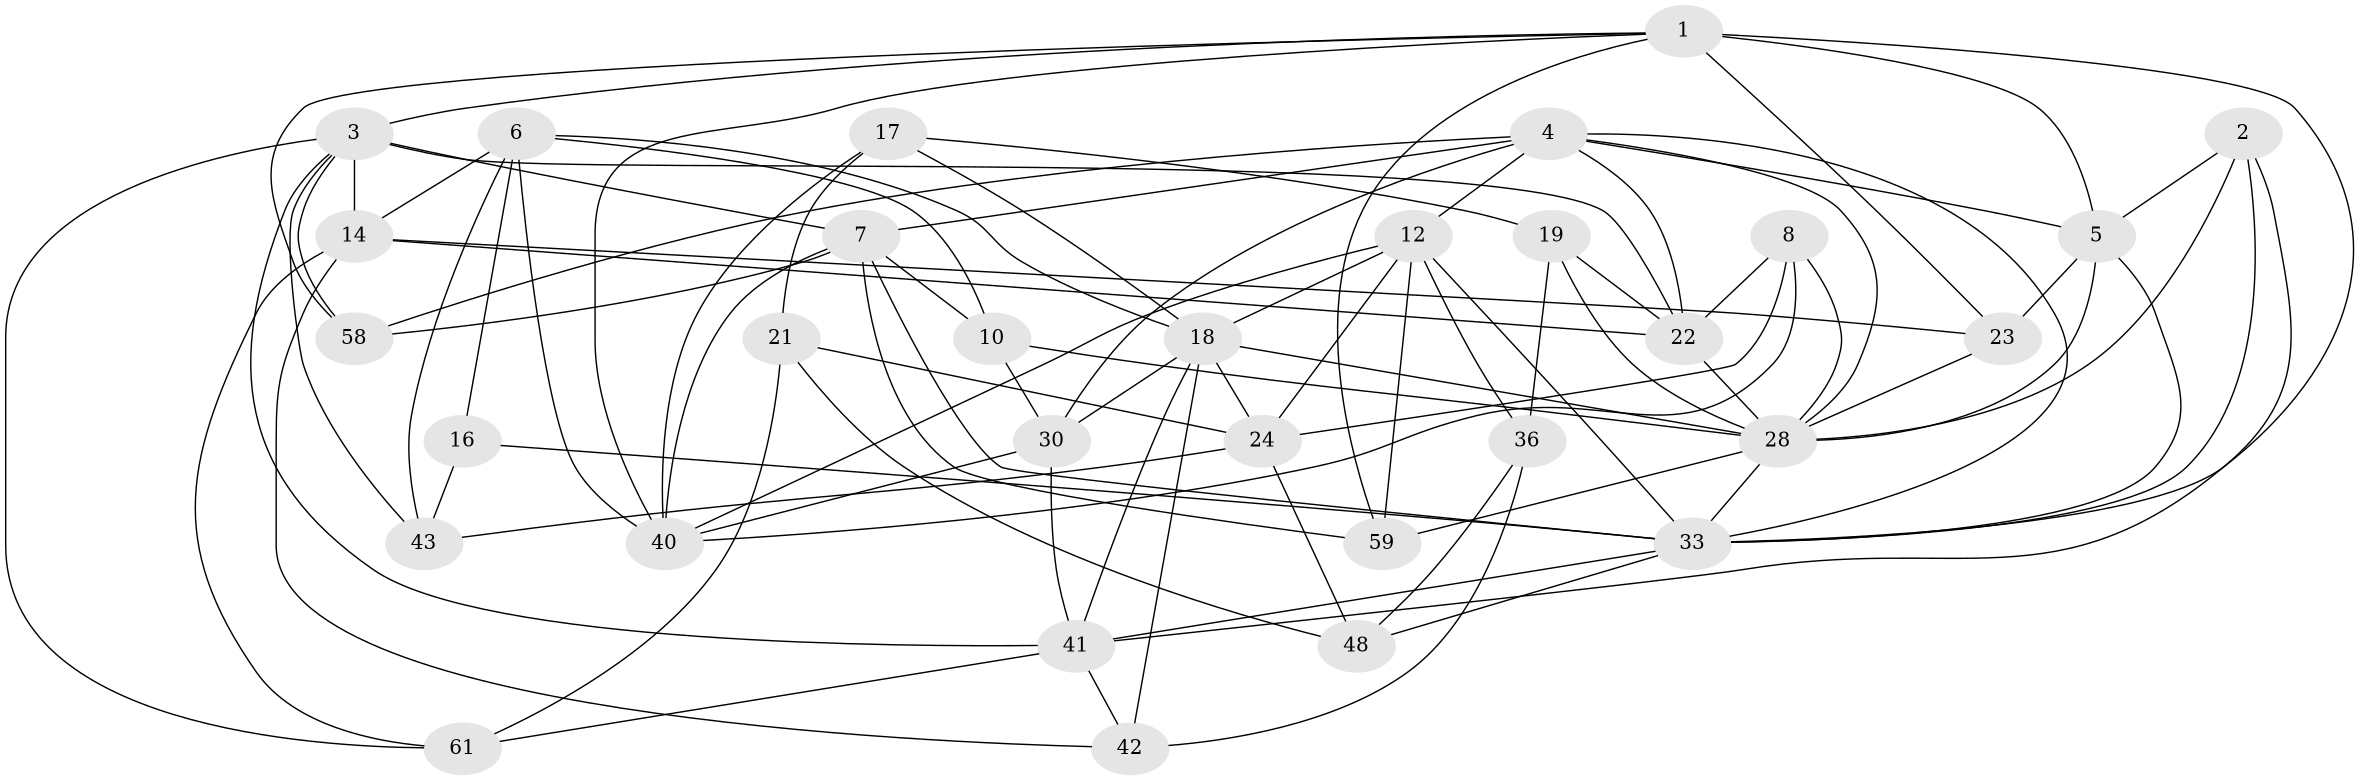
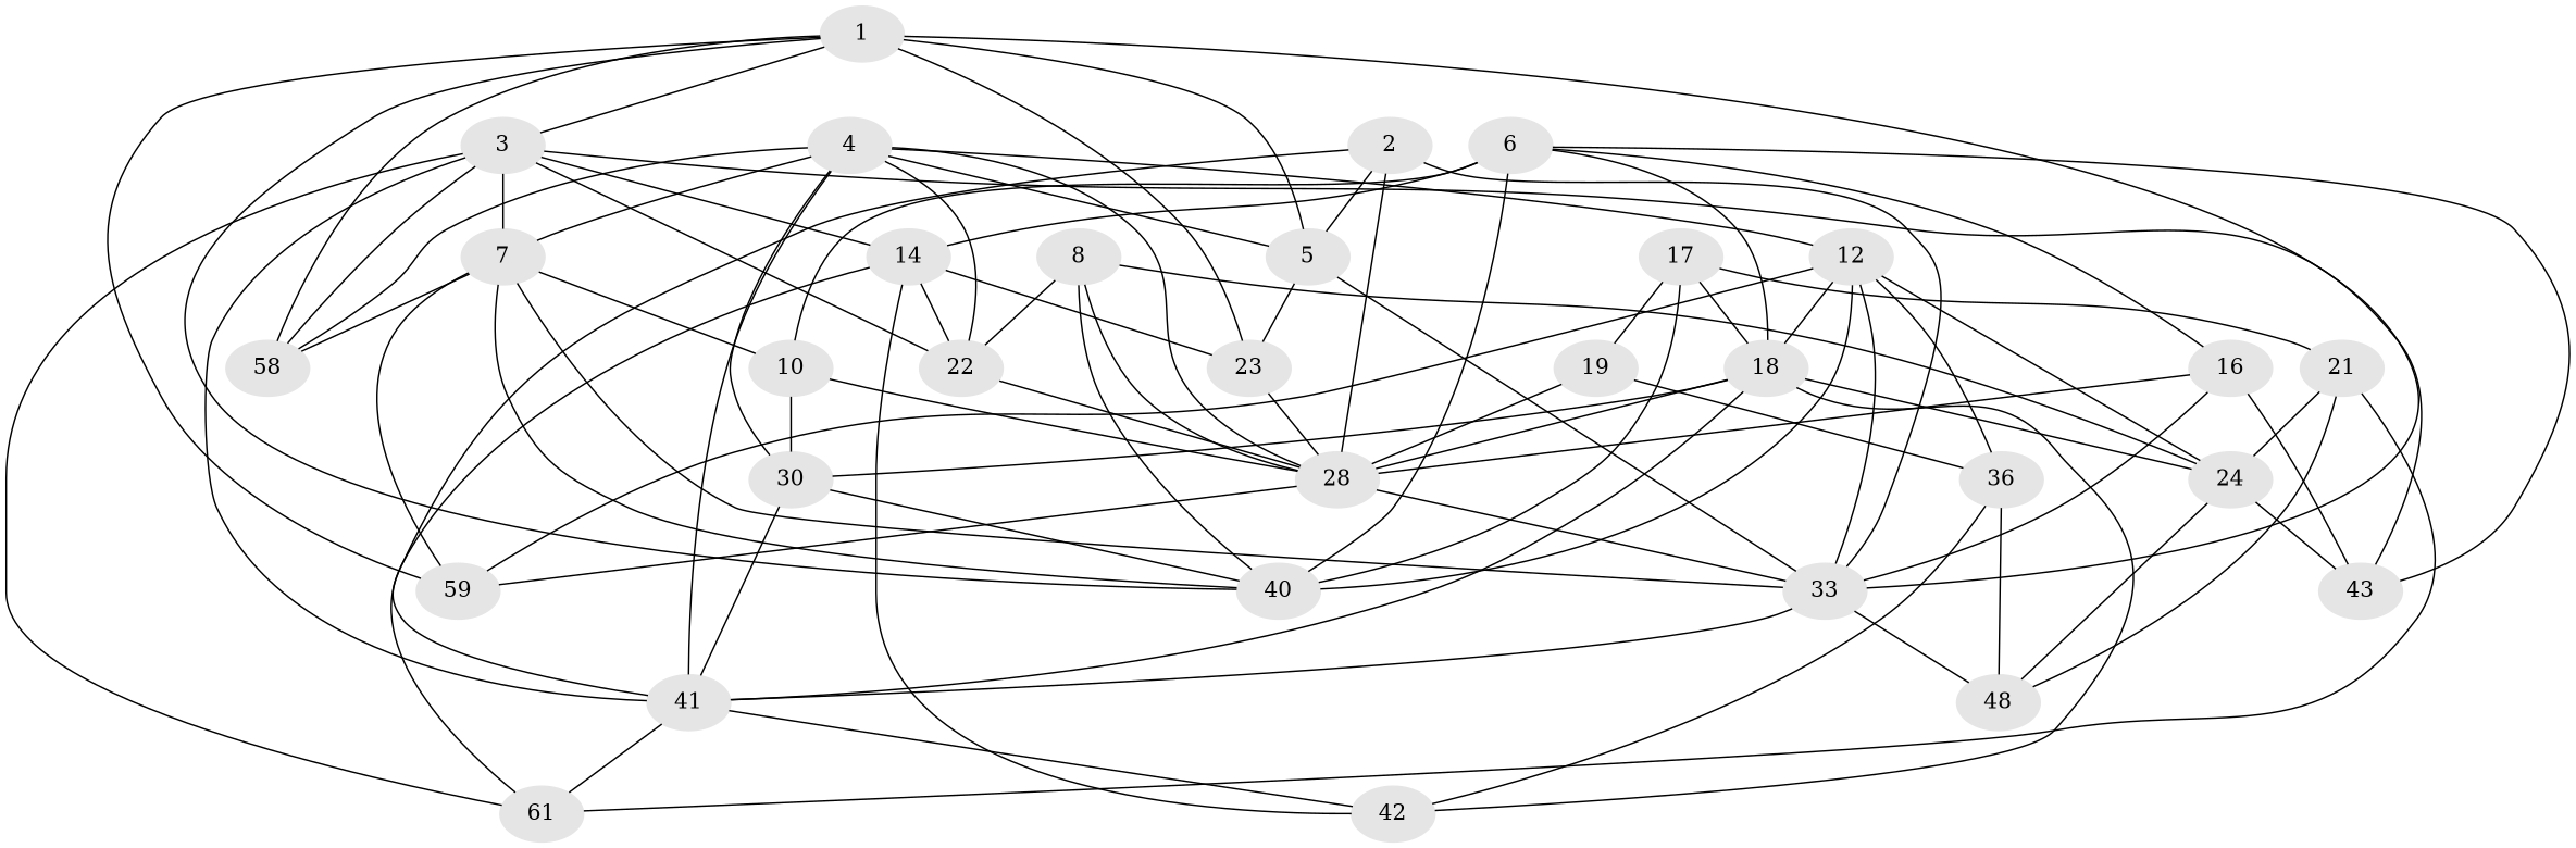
  graph {
    node [color=gray90 style=filled]
    1 [super="+52+60"]
    3 [super="+56+13"]
    5 [super="+11"]
    23
    33 [super="+62+37"]
    40 [super="+46+55"]
    58
    59
    41 [super="+45+50"]
    7 [super="+15+20"]
    14 [super="+26+34"]
    43
    61
    22 [super="+44"]
    28 [super="+31+51"]
    48
    2
    42
    10
    4 [super="+27+57"]
    12 [super="+53+32"]
    30 [super="+47"]
    18 [super="+29"]
    24 [super="+38"]
    36
    6 [super="+25+9"]
    16 [super="+39"]
    8
    17
    19
    21
    1 -- 3
    1 -- 5 [weight=2]
    1 -- 23
    1 -- 33
    1 -- 40
    1 -- 58
    1 -- 59
    3 -- 58
    3 -- 41
    3 -- 7 [weight=2]
    3 -- 14
    3 -- 43
    3 -- 61
    3 -- 22
    5 -- 23
    5 -- 33
    23 -- 28
    33 -- 41
    33 -- 48
    41 -- 61
    41 -- 42
    7 -- 33
    7 -- 40
    7 -- 58
    7 -- 59
    7 -- 10
    14 -- 23
    14 -- 61
    14 -- 22
    14 -- 42
    22 -- 28
    28 -- 33
    28 -- 59
    2 -- 5
    2 -- 33
    2 -- 41
    2 -- 28
    10 -- 28
    10 -- 30
    4 -- 5
-   4 -- 33
+   4 -- 41
    4 -- 58
    4 -- 7
    4 -- 22
    4 -- 28
    4 -- 12
    4 -- 30
    12 -- 33
    12 -- 40
    12 -- 59
    12 -- 18
    12 -- 24
    12 -- 36
    30 -- 40
    30 -- 41
    18 -- 41
    18 -- 28
    18 -- 42
    18 -- 30
    18 -- 24
    24 -- 43
    24 -- 48
    36 -- 48
    36 -- 42
    6 -- 40 [weight=2]
    6 -- 14
    6 -- 43
    6 -- 10
    6 -- 18
    6 -- 16
    16 -- 33
    16 -- 43
-   5 -- 28 [weight=2]
+   16 -- 28 [weight=2]
    8 -- 40
    8 -- 22
    8 -- 28
    8 -- 24
    17 -- 40
    17 -- 18
    17 -- 19
    17 -- 21
-   19 -- 22
    19 -- 28
    19 -- 36
    21 -- 61
    21 -- 48
    21 -- 24
  }
